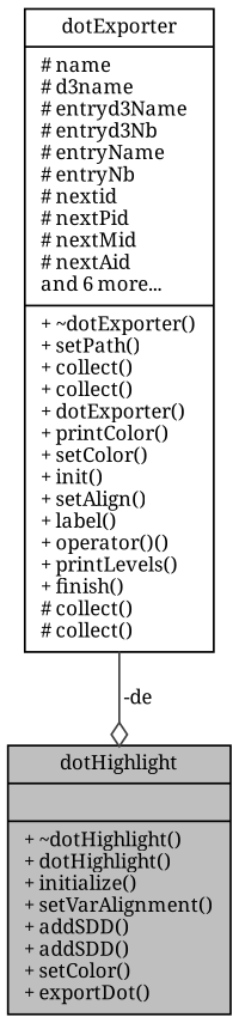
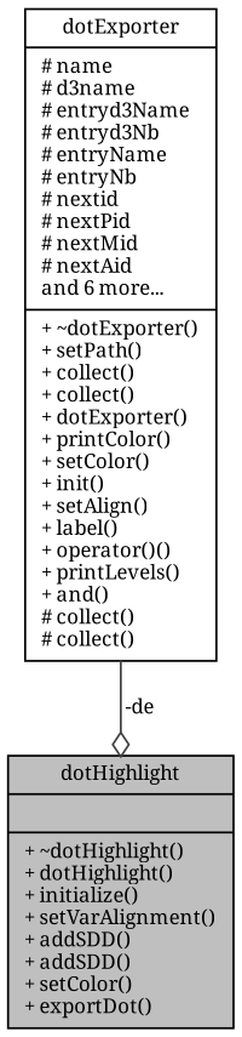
  digraph {
    fontname="Noto Serif"
    node [color=black fontname="Noto Serif" fontsize=10 shape=record style=filled]
    n1 [fillcolor=grey75 fontcolor=black height=0.2 label="{dotHighlight\n||+ ~dotHighlight()\l+ dotHighlight()\l+ initialize()\l+ setVarAlignment()\l+ addSDD()\l+ addSDD()\l+ setColor()\l+ exportDot()\l}" width=0.4]
-   n2 [fillcolor=white height=0.2 label="{dotExporter\n|# name\l# d3name\l# entryd3Name\l# entryd3Nb\l# entryName\l# entryNb\l# nextid\l# nextPid\l# nextMid\l# nextAid\land 6 more...\l|+ ~dotExporter()\l+ setPath()\l+ collect()\l+ collect()\l+ dotExporter()\l+ printColor()\l+ setColor()\l+ init()\l+ setAlign()\l+ label()\l+ operator()()\l+ printLevels()\l+ finish()\l# collect()\l# collect()\l}" width=0.4]
+   n2 [fillcolor=white height=0.2 label="{dotExporter\n|# name\l# d3name\l# entryd3Name\l# entryd3Nb\l# entryName\l# entryNb\l# nextid\l# nextPid\l# nextMid\l# nextAid\land 6 more...\l|+ ~dotExporter()\l+ setPath()\l+ collect()\l+ collect()\l+ dotExporter()\l+ printColor()\l+ setColor()\l+ init()\l+ setAlign()\l+ label()\l+ operator()()\l+ printLevels()\l+ and()\l# collect()\l# collect()\l}" width=0.4]
    n2 -> n1 [arrowhead=odiamond color=grey25 fontname="Noto Serif" fontsize=10 label=" -de" labelfontname=FreeSans labelfontsize=10 style=solid]
  }
